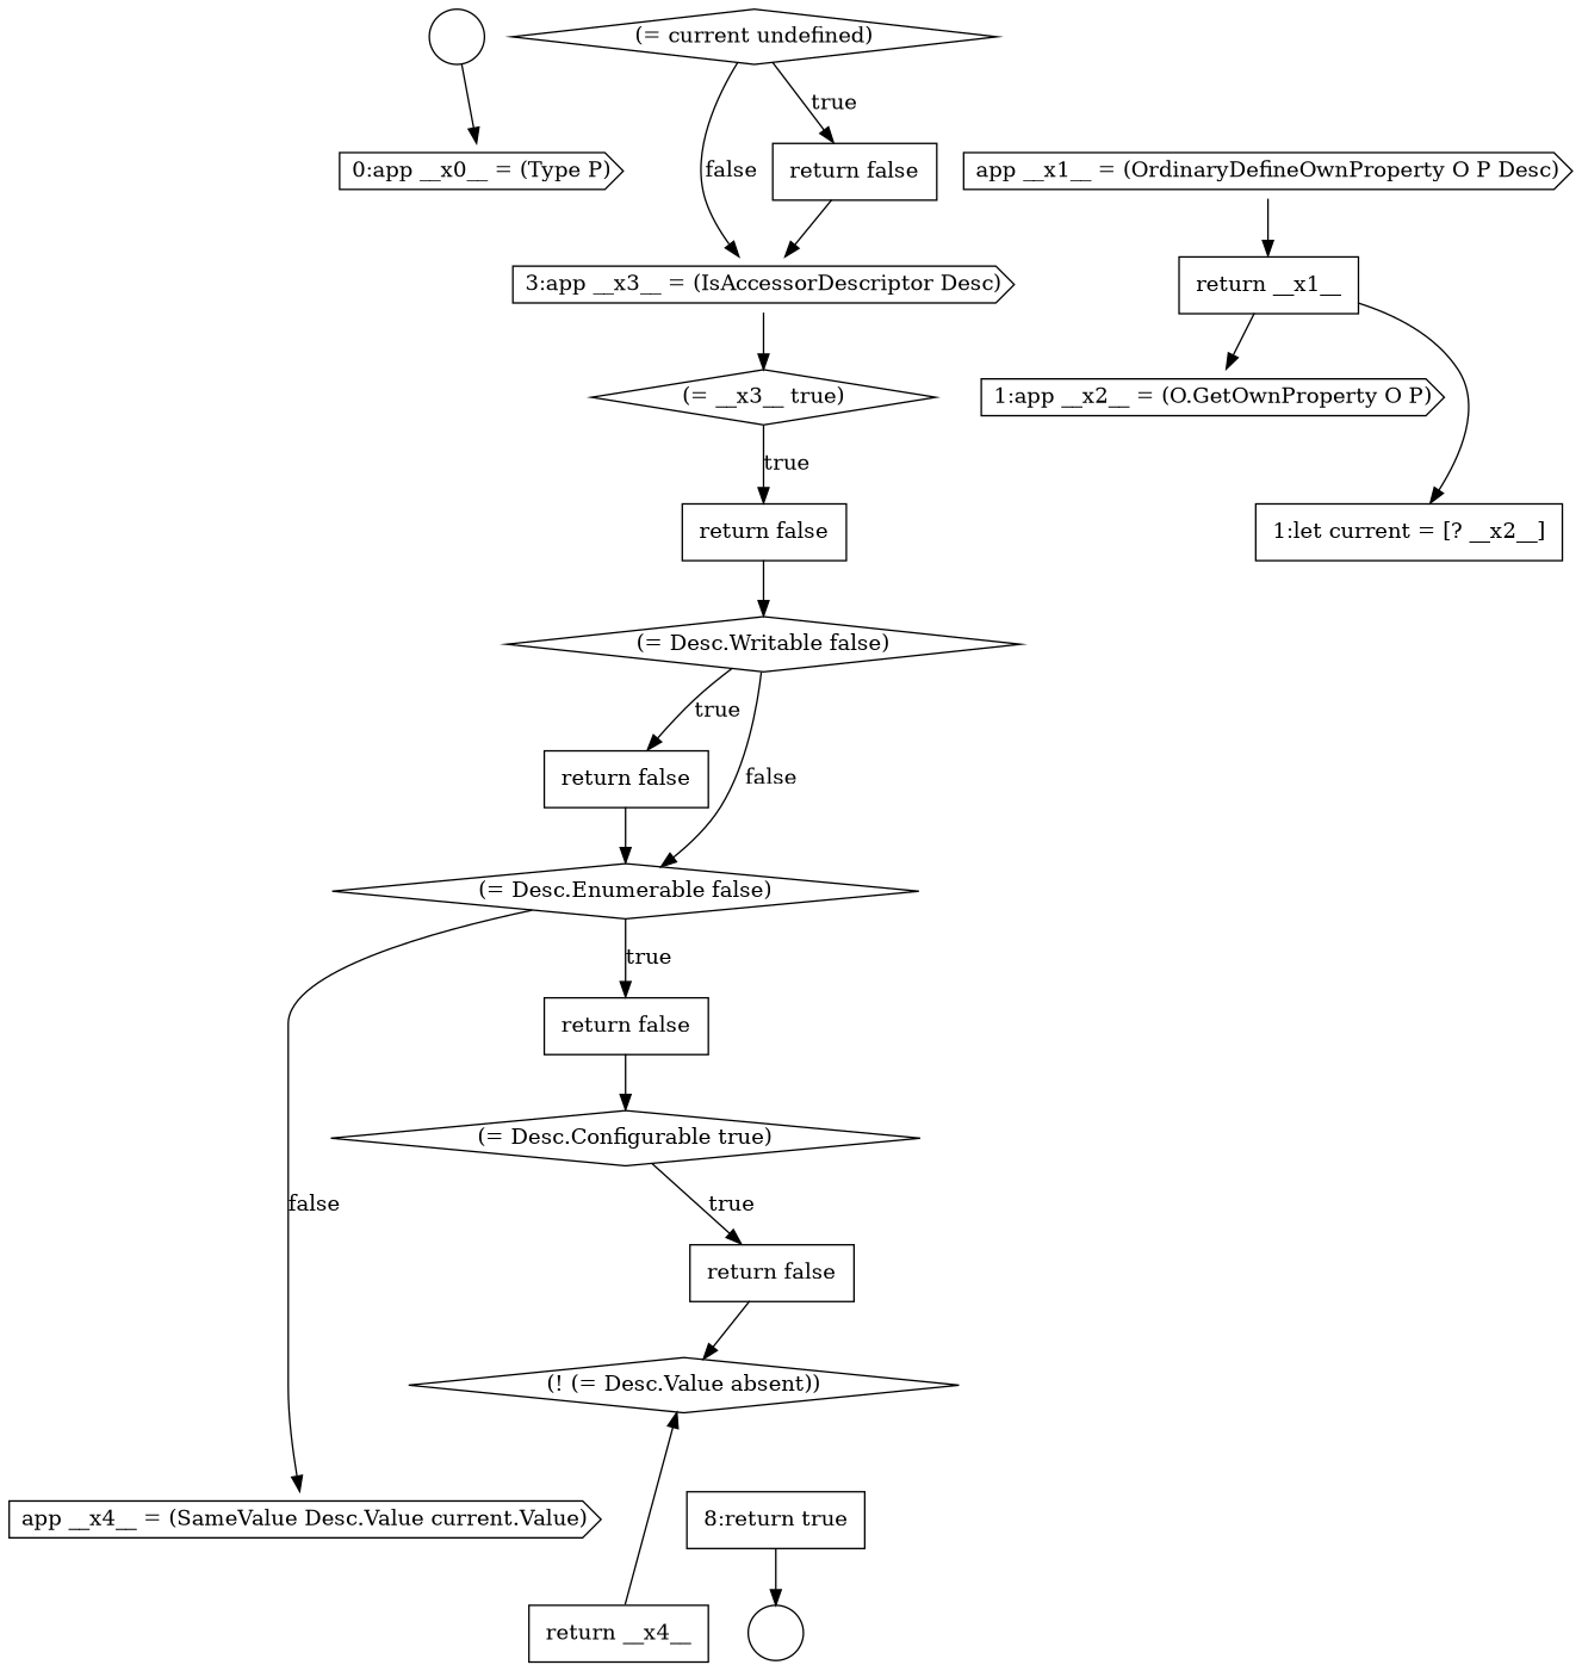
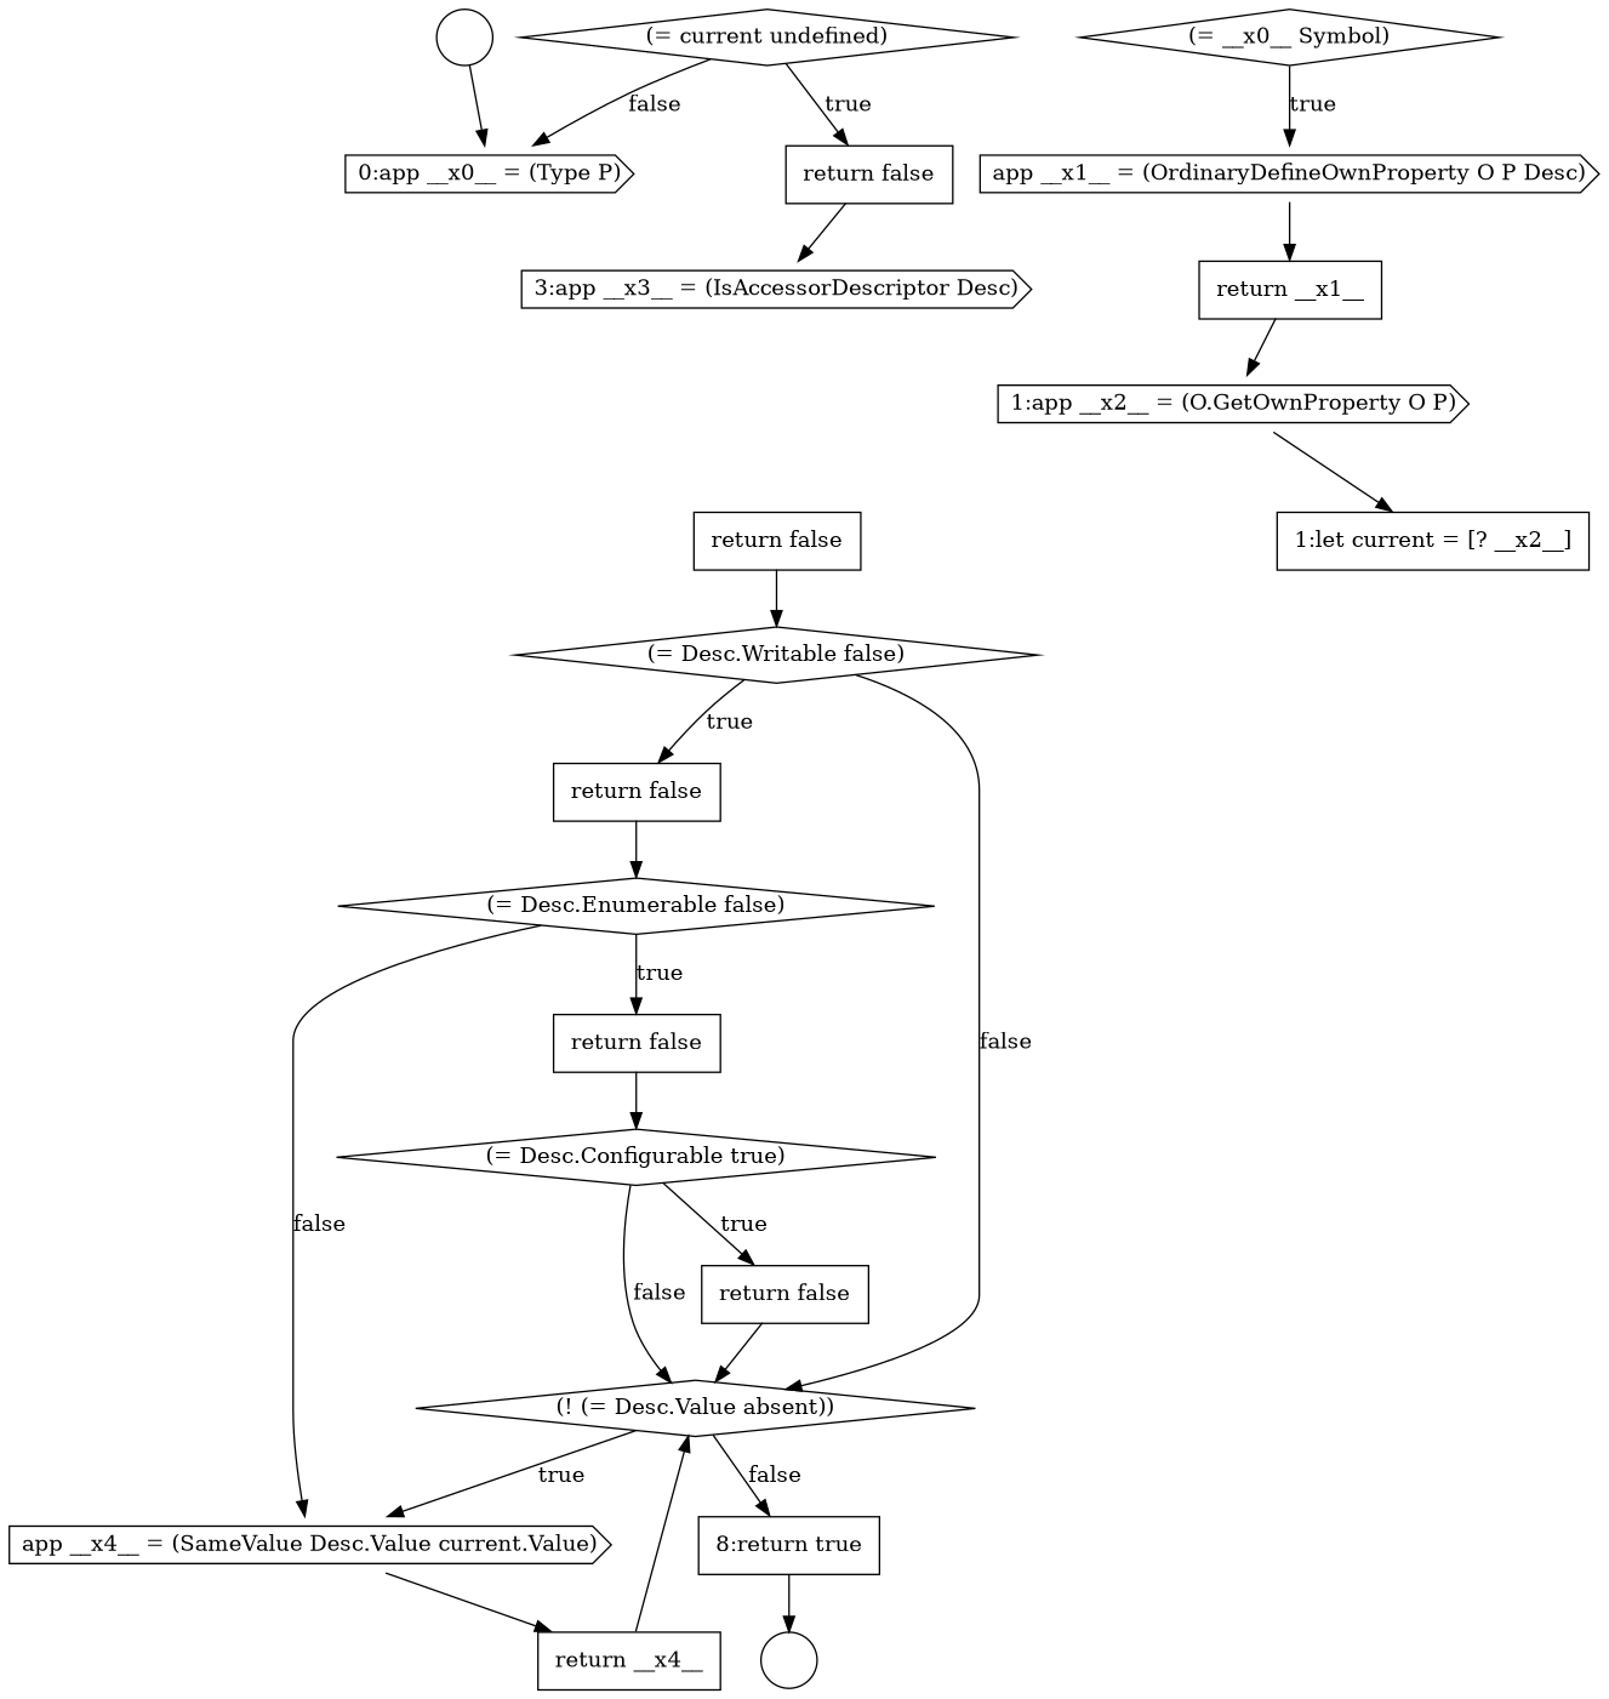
  digraph {
    node [color=black fillcolor=white shape=none style=filled]
    edge [color=black]
    n1 [label=" " shape=circle]
    n2 [label=<<font color="black">0:app __x0__ = (Type P)</font>> shape=cds]
    n3 [label=<<font color="black">     <table border="0" cellborder="1" cellspacing="0" cellpadding="10">       <tr><td align="left">return false</td></tr>     </table>   </font>> margin=0]
    n4 [label=<<font color="black">(= Desc.Enumerable false)</font>> shape=diamond]
    n5 [label=<<font color="black">     <table border="0" cellborder="1" cellspacing="0" cellpadding="10">       <tr><td align="left">return false</td></tr>     </table>   </font>> margin=0]
    n6 [label=<<font color="black">app __x4__ = (SameValue Desc.Value current.Value)</font>> shape=cds]
    n7 [label=<<font color="black">     <table border="0" cellborder="1" cellspacing="0" cellpadding="10">       <tr><td align="left">return __x4__</td></tr>     </table>   </font>> margin=0]
    n8 [label=<<font color="black">(! (= Desc.Value absent))</font>> shape=diamond]
    n9 [label=<<font color="black">     <table border="0" cellborder="1" cellspacing="0" cellpadding="10">       <tr><td align="left">8:return true</td></tr>     </table>   </font>> margin=0]
    n10 [label=" " shape=circle]
    n11 [label=<<font color="black">(= current undefined)</font>> shape=diamond]
    n12 [label=<<font color="black">     <table border="0" cellborder="1" cellspacing="0" cellpadding="10">       <tr><td align="left">return false</td></tr>     </table>   </font>> margin=0]
    n13 [label=<<font color="black">3:app __x3__ = (IsAccessorDescriptor Desc)</font>> shape=cds]
-   n14 [label=<<font color="black">(= __x3__ true)</font>> shape=diamond]
    n15 [label=<<font color="black">(= Desc.Configurable true)</font>> shape=diamond]
    n16 [label=<<font color="black">     <table border="0" cellborder="1" cellspacing="0" cellpadding="10">       <tr><td align="left">return false</td></tr>     </table>   </font>> margin=0]
+   n17 [label=<<font color="black">(= __x0__ Symbol)</font>> shape=diamond]
    n18 [label=<<font color="black">app __x1__ = (OrdinaryDefineOwnProperty O P Desc)</font>> shape=cds]
    n19 [label=<<font color="black">     <table border="0" cellborder="1" cellspacing="0" cellpadding="10">       <tr><td align="left">return false</td></tr>     </table>   </font>> margin=0]
    n20 [label=<<font color="black">(= Desc.Writable false)</font>> shape=diamond]
    n21 [label=<<font color="black">1:app __x2__ = (O.GetOwnProperty O P)</font>> shape=cds]
    n22 [label=<<font color="black">     <table border="0" cellborder="1" cellspacing="0" cellpadding="10">       <tr><td align="left">1:let current = [? __x2__]</td></tr>     </table>   </font>> margin=0]
    n23 [label=<<font color="black">     <table border="0" cellborder="1" cellspacing="0" cellpadding="10">       <tr><td align="left">return __x1__</td></tr>     </table>   </font>> margin=0]
    n1 -> n2
    n3 -> n4
    n4 -> n5 [label=<<font color="black">true</font>>]
    n4 -> n6 [label=<<font color="black">false</font>>]
    n5 -> n15
+   n6 -> n7
    n7 -> n8
+   n8 -> n6 [label=<<font color="black">true</font>>]
+   n8 -> n9 [label=<<font color="black">false</font>>]
    n9 -> n10
    n11 -> n12 [label=<<font color="black">true</font>>]
-   n11 -> n13 [label=<<font color="black">false</font>>]
+   n11 -> n2 [label=<<font color="black">false</font>>]
    n12 -> n13
-   n13 -> n14
-   n14 -> n19 [label=<<font color="black">true</font>>]
+   n15 -> n8 [label=<<font color="black">false</font>>]
    n15 -> n16 [label=<<font color="black">true</font>>]
    n16 -> n8
+   n17 -> n18 [label=<<font color="black">true</font>>]
    n18 -> n23
    n19 -> n20
    n20 -> n3 [label=<<font color="black">true</font>>]
-   n20 -> n4 [label=<<font color="black">false</font>>]
-   n23 -> n22
+   n20 -> n8 [label=<<font color="black">false</font>>]
+   n21 -> n22
    n23 -> n21
  }
